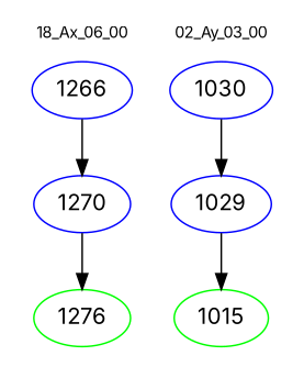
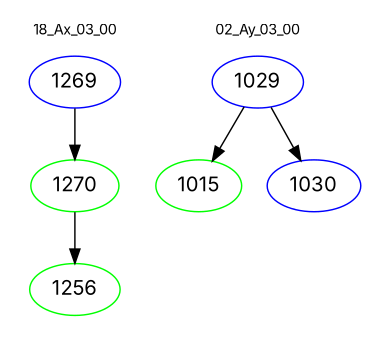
  digraph {
    fontname=Inter
    node [color=blue fontname=Inter]
    edge [color=black fontname=Inter]
-   n1 [label=1270]
-   n2 [label=1266]
-   n3 [color=green label=1276]
+   n1 [color=green label=1270]
+   n2 [label=1269]
+   n3 [color=green label=1256]
    n4 [label=1029]
    n5 [color=green label=1015]
    n6 [label=1030]
    subgraph cluster_1 {
      color=white
      fontsize=10
-     label="18_Ax_06_00"
+     label="18_Ax_03_00"
      n1
      n2
      n3
    }
    subgraph cluster_2 {
      color=white
      fontsize=10
      label="02_Ay_03_00"
      n4
      n5
      n6
    }
    n1 -> n3
    n2 -> n1
    n4 -> n5
-   n6 -> n4
+   n4 -> n6
  }
